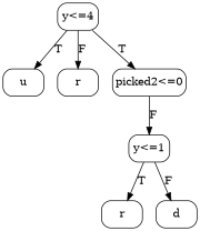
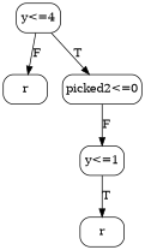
  digraph {
    node [margin="0.05,0.05" shape=box style=rounded]
-   n1 [label=u]
    n2 [label=r]
    n3 [label="y<=4"]
    n4 [label="picked2<=0"]
    n5 [label=r]
-   n6 [label=d]
    n7 [label="y<=1"]
-   n3 -> n1 [label=T]
    n3 -> n2 [label=F]
    n3 -> n4 [label=T]
    n4 -> n7 [label=F]
    n7 -> n5 [label=T]
-   n7 -> n6 [label=F]
  }
